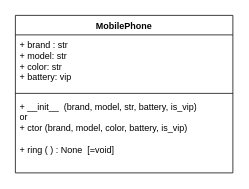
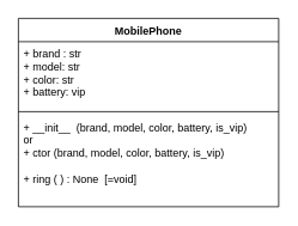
  <mxCell id="0" />
  <mxCell id="1" parent="0" />
  <mxCell id="2" value="MobilePhone" style="swimlane;fontStyle=1;align=center;verticalAlign=top;childLayout=stackLayout;horizontal=1;startSize=26;horizontalStack=0;resizeParent=1;resizeParentMax=0;resizeLast=0;collapsible=1;marginBottom=0;whiteSpace=wrap;html=1;" parent="1" vertex="1"><mxGeometry x="20" y="20" width="290" height="210" as="geometry" /></mxCell>
  <mxCell id="3" value="+ brand : str&lt;div&gt;+ model: str&lt;/div&gt;&lt;div&gt;+ color: str&lt;/div&gt;&lt;div&gt;+ battery: vip&lt;/div&gt;" style="text;strokeColor=none;fillColor=none;align=left;verticalAlign=top;spacingLeft=4;spacingRight=4;overflow=hidden;rotatable=0;points=[[0,0.5],[1,0.5]];portConstraint=eastwest;whiteSpace=wrap;html=1;" parent="2" vertex="1"><mxGeometry y="26" width="290" height="74" as="geometry" /></mxCell>
  <mxCell id="4" value="" style="line;strokeWidth=1;fillColor=none;align=left;verticalAlign=middle;spacingTop=-1;spacingLeft=3;spacingRight=3;rotatable=0;labelPosition=right;points=[];portConstraint=eastwest;strokeColor=inherit;" parent="2" vertex="1"><mxGeometry y="100" width="290" height="8" as="geometry" /></mxCell>
- <mxCell id="5" value="+ __init__&amp;nbsp; (brand, model, str, battery, is_vip)&lt;div&gt;or&amp;nbsp;&lt;/div&gt;&lt;div&gt;+ ctor&amp;nbsp;&lt;span style=&quot;background-color: transparent; color: light-dark(rgb(0, 0, 0), rgb(255, 255, 255));&quot;&gt;(brand, model, color, battery, is_vip)&lt;/span&gt;&lt;/div&gt;&lt;div&gt;&lt;span style=&quot;background-color: transparent; color: light-dark(rgb(0, 0, 0), rgb(255, 255, 255));&quot;&gt;&lt;br&gt;&lt;/span&gt;&lt;/div&gt;&lt;div&gt;&lt;span style=&quot;background-color: transparent; color: light-dark(rgb(0, 0, 0), rgb(255, 255, 255));&quot;&gt;+ ring ( ) : None&amp;nbsp; [=void]&lt;/span&gt;&lt;/div&gt;" style="text;strokeColor=none;fillColor=none;align=left;verticalAlign=top;spacingLeft=4;spacingRight=4;overflow=hidden;rotatable=0;points=[[0,0.5],[1,0.5]];portConstraint=eastwest;whiteSpace=wrap;html=1;" parent="2" vertex="1"><mxGeometry y="108" width="290" height="102" as="geometry" /></mxCell>
+ <mxCell id="5" value="+ __init__&amp;nbsp; (brand, model, color, battery, is_vip)&lt;div&gt;or&amp;nbsp;&lt;/div&gt;&lt;div&gt;+ ctor&amp;nbsp;&lt;span style=&quot;background-color: transparent; color: light-dark(rgb(0, 0, 0), rgb(255, 255, 255));&quot;&gt;(brand, model, color, battery, is_vip)&lt;/span&gt;&lt;/div&gt;&lt;div&gt;&lt;span style=&quot;background-color: transparent; color: light-dark(rgb(0, 0, 0), rgb(255, 255, 255));&quot;&gt;&lt;br&gt;&lt;/span&gt;&lt;/div&gt;&lt;div&gt;&lt;span style=&quot;background-color: transparent; color: light-dark(rgb(0, 0, 0), rgb(255, 255, 255));&quot;&gt;+ ring ( ) : None&amp;nbsp; [=void]&lt;/span&gt;&lt;/div&gt;" style="text;strokeColor=none;fillColor=none;align=left;verticalAlign=top;spacingLeft=4;spacingRight=4;overflow=hidden;rotatable=0;points=[[0,0.5],[1,0.5]];portConstraint=eastwest;whiteSpace=wrap;html=1;" parent="2" vertex="1"><mxGeometry y="108" width="290" height="102" as="geometry" /></mxCell>
